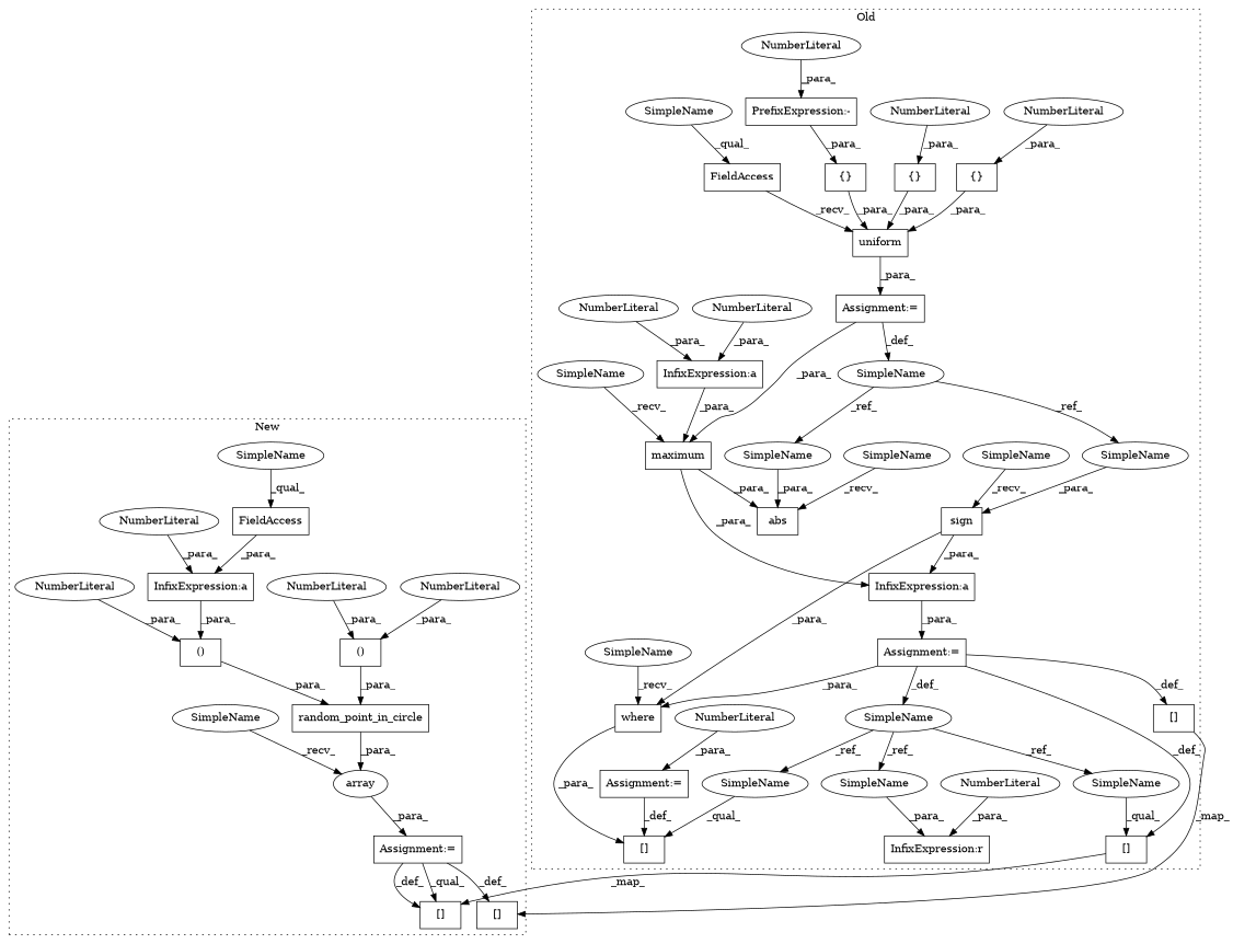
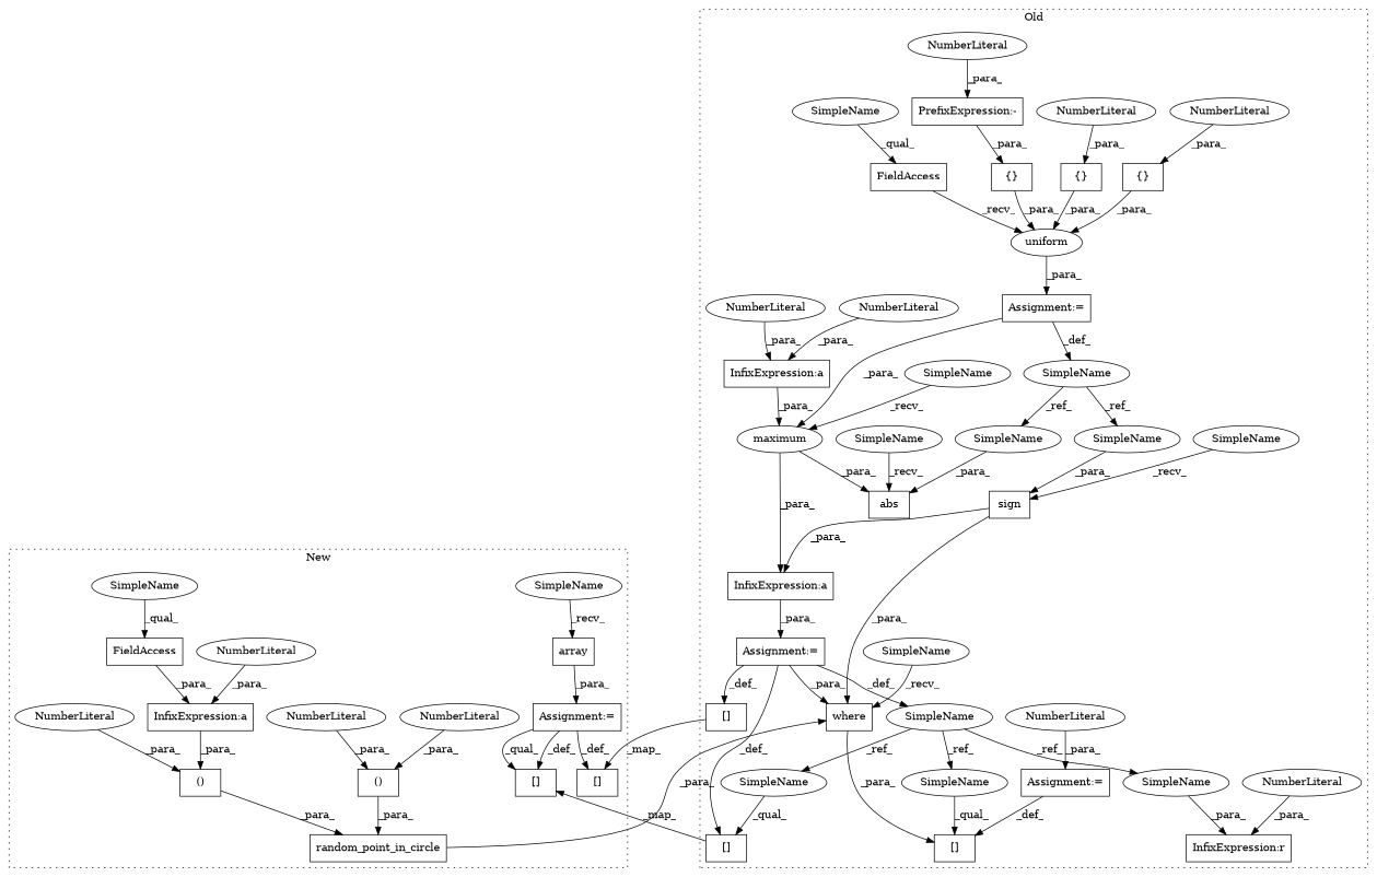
  digraph {
    node [a=42 l=1 s=8818 shape=box]
    n1 [a=32 l="4,1" label=abs s="8950,8964"]
    n2 [a=2 l="5,1" label="[]" s="9053,9074"]
    n3 [a=27 l=3 label="InfixExpression:a" s=8927]
    n4 [a=27 l=3 label="InfixExpression:a" s=8967]
    n5 [a=34 label=NumberLiteral s=8966 shape=ellipse]
    n6 [a=4 l="1,1" label="{}" s="8868,8872"]
    n7 [a=34 l=3 label=NumberLiteral s=8869 shape=ellipse]
    n8 [a=2 l="11,1" label="[]" s="8979,9018"]
    n9 [a=4 l="1,1" label="{}" s="8883,8885"]
    n10 [a=34 label=NumberLiteral s=8884 shape=ellipse]
    n11 [a=4 l="1,1" label="{}" s="8850,8855"]
    n12 [a=34 label=NumberLiteral s=8970 shape=ellipse]
    n13 [a=32 l="5,1" label=sign s="8911,8926"]
    n14 [l=10 label=SimpleName s=8807 shape=ellipse]
    n15 [a=38 label="PrefixExpression:-" s=8851]
    n16 [a=34 l=3 label=NumberLiteral s=8852 shape=ellipse]
-   n17 [a=32 l="8,1" label=uniform s="8831,8886"]
+   n17 [a=32 l="8,1" label=uniform s="8831,8886" shape=ellipse]
    n18 [a=27 l=4 label="InfixExpression:r" s=9012]
    n19 [a=34 label=NumberLiteral s=9016 shape=ellipse]
    n20 [a=22 l=12 label=FieldAccess]
-   n21 [a=32 l="8,1" label=maximum s="8936,8971"]
+   n21 [a=32 l="8,1" label=maximum s="8936,8971" shape=ellipse]
    n22 [l=10 label=SimpleName s=8893 shape=ellipse]
    n23 [a=32 l="6,1" label=where s="8996,9017"]
    n24 [a=7 label="Assignment:=" s=8903]
    n25 [a=7 label="Assignment:=" s=9019]
    n26 [a=34 l=3 label=NumberLiteral s=9020 shape=ellipse]
    n27 [a=7 label="Assignment:=" s=8817]
    n28 [a=2 l="11,1" label="[]" s="9029,9041"]
    n29 [l=10 label=SimpleName s=8979 shape=ellipse]
    n30 [l=10 label=SimpleName s=9002 shape=ellipse]
    n31 [l=10 label=SimpleName s=9029 shape=ellipse]
    n32 [l=5 label=SimpleName s=8944 shape=ellipse]
    n33 [l=5 label=SimpleName shape=ellipse]
    n34 [l=5 label=SimpleName s=8990 shape=ellipse]
    n35 [l=5 label=SimpleName s=8930 shape=ellipse]
    n36 [l=5 label=SimpleName s=8905 shape=ellipse]
    n37 [l=10 label=SimpleName s=8954 shape=ellipse]
    n38 [l=10 label=SimpleName s=8916 shape=ellipse]
    n39 [a=32 l="28,2" label=random_point_in_circle s="8913,8995"]
    n40 [a=2 l="5,1" label="[]" s="9033,9054"]
    n41 [a=106 l=19 label="()" s=8976]
    n42 [a=27 l=3 label="InfixExpression:a" s=8957]
    n43 [a=106 l=28 label="()" s=8941]
    n44 [a=34 label=NumberLiteral s=8956 shape=ellipse]
    n45 [a=34 l=3 label=NumberLiteral s=8976 shape=ellipse]
    n46 [a=34 label=NumberLiteral s=8941 shape=ellipse]
    n47 [a=34 l=3 label=NumberLiteral s=8992 shape=ellipse]
-   n48 [a=32 l="6,1" label=array s="8907,8997" shape=ellipse]
+   n48 [a=32 l="6,1" label=array s="8907,8997"]
    n49 [a=22 l=8 label=FieldAccess s=8960]
    n50 [a=7 label="Assignment:=" s=8900]
    n51 [a=2 l="16,1" label="[]" s="9004,9021"]
    n52 [l=5 label=SimpleName s=8901 shape=ellipse]
    n53 [l=5 label=SimpleName s=8960 shape=ellipse]
    subgraph cluster_1 {
      label=Old
      style=dotted
      n1
      n2
      n3
      n4
      n5
      n6
      n7
      n8
      n9
      n10
      n11
      n12
      n13
      n14
      n15
      n16
      n17
      n18
      n19
      n20
      n21
      n22
      n23
      n24
      n25
      n26
      n27
      n28
      n29
      n30
      n31
      n32
      n33
      n34
      n35
      n36
      n37
      n38
    }
    subgraph cluster_2 {
      label=New
      style=dotted
      n39
      n40
      n41
      n42
      n43
      n44
      n45
      n46
      n47
      n48
      n49
      n50
      n51
      n52
      n53
    }
    n2 -> n40 [label=_map_]
    n3 -> n24 [label=_para_]
    n4 -> n21 [label=_para_]
    n5 -> n4 [label=_para_]
    n6 -> n17 [label=_para_]
    n7 -> n6 [label=_para_]
    n9 -> n17 [label=_para_]
    n10 -> n9 [label=_para_]
    n11 -> n17 [label=_para_]
    n12 -> n4 [label=_para_]
    n13 -> n3 [label=_para_]
    n13 -> n23 [label=_para_]
    n14 -> n37 [label=_ref_]
    n14 -> n38 [label=_ref_]
    n15 -> n11 [label=_para_]
    n16 -> n15 [label=_para_]
    n17 -> n27 [label=_para_]
    n19 -> n18 [label=_para_]
    n20 -> n17 [label=_recv_]
    n21 -> n1 [label=_para_]
    n21 -> n3 [label=_para_]
    n22 -> n29 [label=_ref_]
    n22 -> n30 [label=_ref_]
    n22 -> n31 [label=_ref_]
    n23 -> n8 [label=_para_]
    n24 -> n2 [label=_def_]
    n24 -> n22 [label=_def_]
    n24 -> n23 [label=_para_]
    n24 -> n28 [label=_def_]
    n25 -> n8 [label=_def_]
    n26 -> n25 [label=_para_]
    n27 -> n14 [label=_def_]
    n27 -> n21 [label=_para_]
    n28 -> n51 [label=_map_]
    n29 -> n8 [label=_qual_]
    n30 -> n18 [label=_para_]
    n31 -> n28 [label=_qual_]
    n32 -> n1 [label=_recv_]
    n33 -> n20 [label=_qual_]
    n34 -> n23 [label=_recv_]
    n35 -> n21 [label=_recv_]
    n36 -> n13 [label=_recv_]
    n37 -> n1 [label=_para_]
    n38 -> n13 [label=_para_]
-   n39 -> n48 [label=_para_]
+   n39 -> n23 [label=_para_]
    n41 -> n39 [label=_para_]
    n42 -> n43 [label=_para_]
    n43 -> n39 [label=_para_]
    n44 -> n42 [label=_para_]
    n45 -> n41 [label=_para_]
    n46 -> n43 [label=_para_]
    n47 -> n41 [label=_para_]
    n48 -> n50 [label=_para_]
    n49 -> n42 [label=_para_]
    n50 -> n40 [label=_def_]
    n50 -> n51 [label=_def_]
    n50 -> n51 [label=_qual_]
    n52 -> n48 [label=_recv_]
    n53 -> n49 [label=_qual_]
  }
